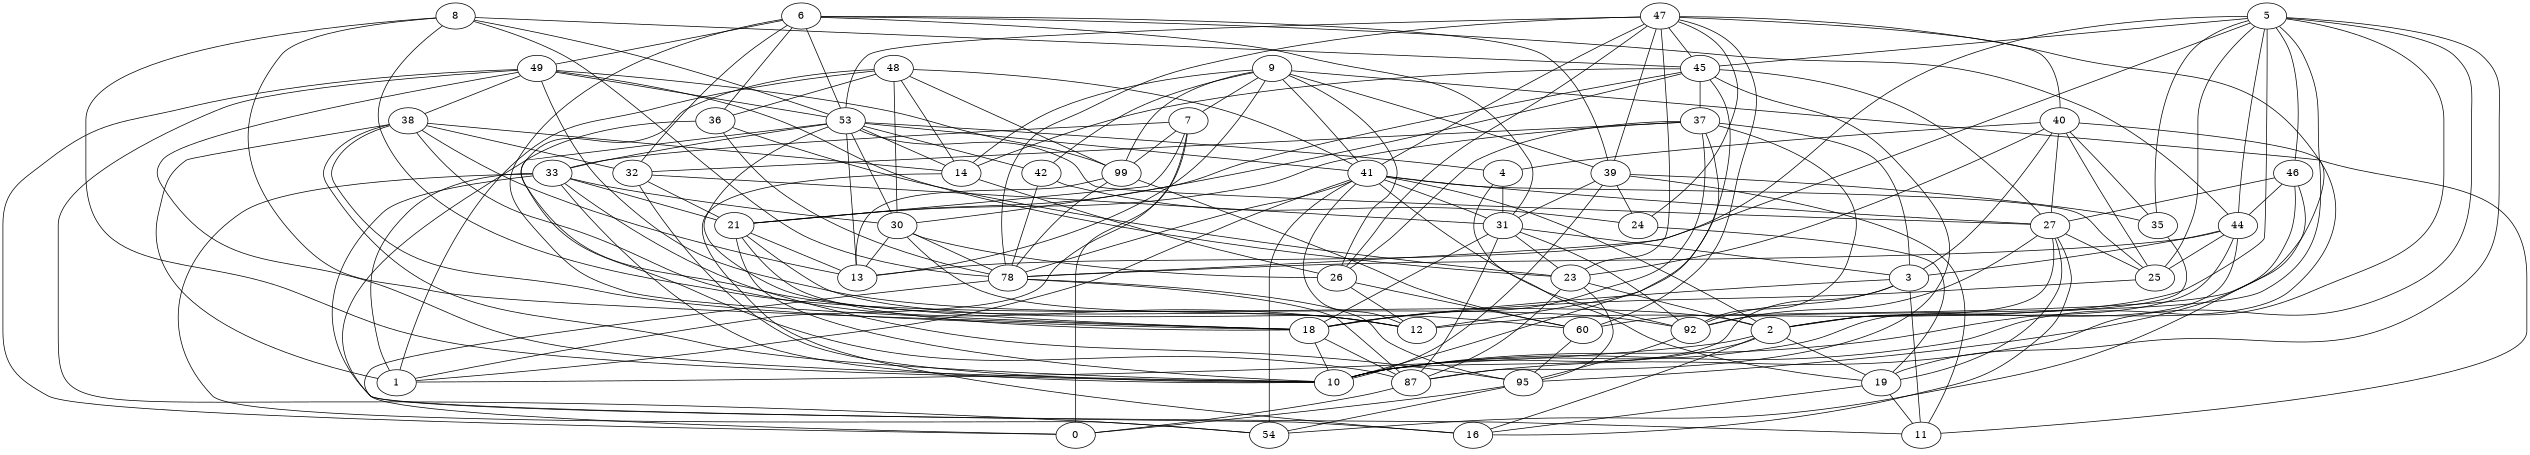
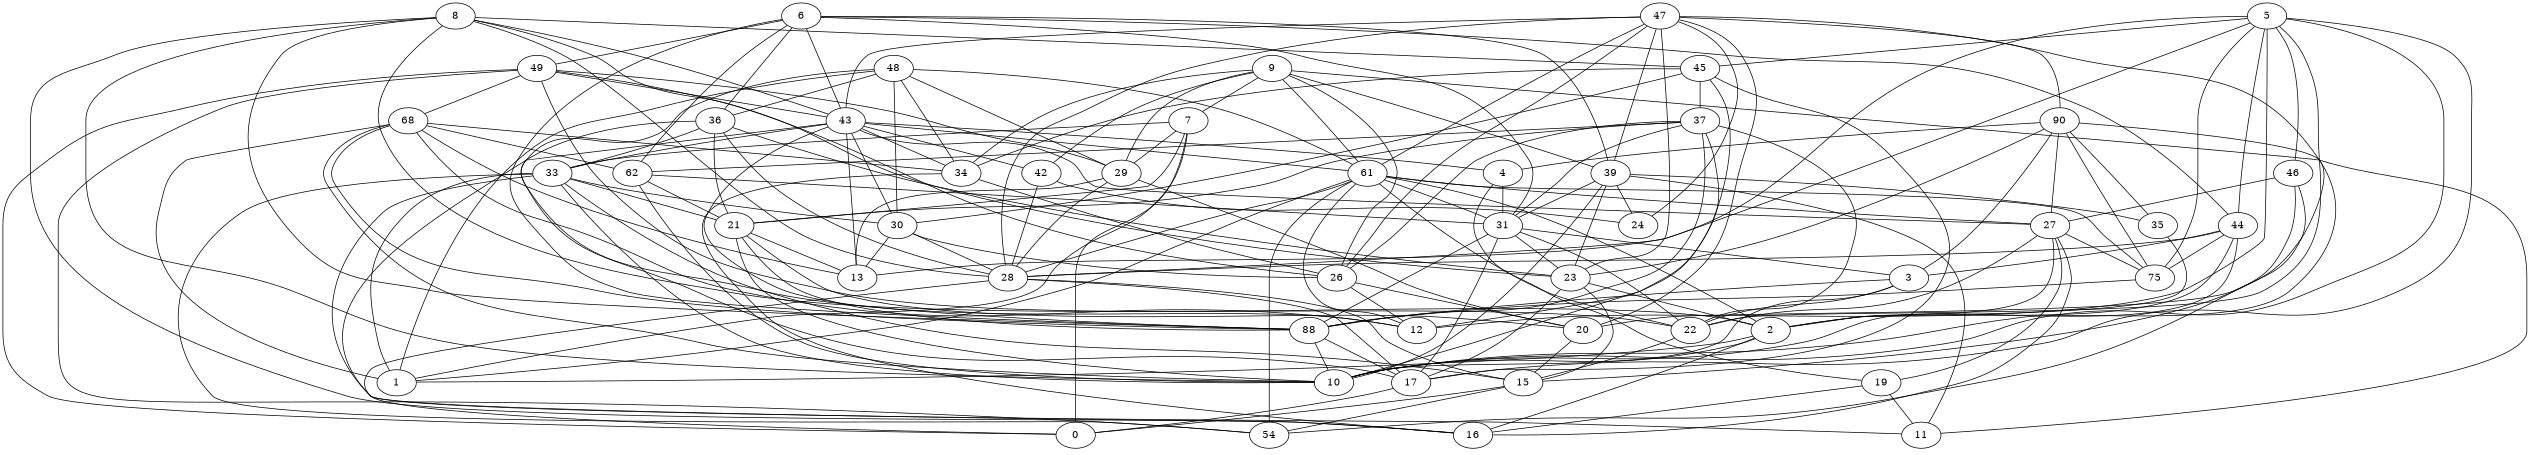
  digraph {
    edge [color=black dir=none]
    24
    19
    16
    11
    36
-   28 [label=78]
+   28
    33
    23
    21
-   15 [label=95]
-   17 [label=87]
+   15
+   17
    0
    48
-   41
-   34 [label=14]
+   41 [label=61]
+   34
    1
-   18
-   29 [label=99]
+   18 [label=88]
+   29
    30
    n20 [label=54]
    31
    12
    27
-   22 [label=92]
-   25
+   22
+   25 [label=75]
    2
-   43 [label=53]
+   43
    13
    4
    42
    10
    26
-   38
-   32
+   38 [label=68]
+   32 [label=62]
    8
    45
    47
    39
-   20 [label=60]
-   40
+   20
+   40 [label=90]
    5
    35
    46
    44
    49
    3
    37
    6
    7
    9
    subgraph sub_1 {
      24
      19
      16
      11
      36
      28
      33
      23
      21
      15
      17
      0
      48
      41
      34
      1
      18
      29
      30
      n20
      31
      12
      27
      22
      25
      2
      43
      13
      4
      42
      10
      26
      38
      32
      8
      45
      47
      39
      20
      40
      5
      35
      46
      44
      49
      3
      37
      6
      7
      9
    }
-   24 -> 19
    19 -> 16
    19 -> 11
    36 -> 16
    36 -> 28
+   36 -> 33
    36 -> 23
-   45 -> 21
+   36 -> 21
    28 -> 15
    28 -> 17
    28 -> 0
    33 -> 11
    33 -> 21
    33 -> 15
    33 -> 1
    33 -> 30
    33 -> n20
    33 -> 10
    23 -> 15
    23 -> 17
    23 -> 2
    21 -> 18
    21 -> 13
    21 -> 10
    21 -> 20
    15 -> 0
    15 -> n20
    17 -> 0
    48 -> 36
    48 -> 41
    48 -> 34
    48 -> 1
    48 -> 18
    48 -> 29
    48 -> 30
    41 -> 28
    41 -> 1
    41 -> n20
    41 -> 31
    41 -> 12
    41 -> 27
    41 -> 22
    41 -> 25
    41 -> 2
    34 -> 16
    34 -> 26
    18 -> 17
    18 -> 10
    29 -> 28
    29 -> 13
    29 -> 20
    30 -> 28
-   30 -> 12
    30 -> 13
    30 -> 26
    31 -> 23
    31 -> 17
    31 -> 18
    31 -> 22
    31 -> 3
    27 -> 19
    27 -> 16
    27 -> 22
    27 -> 25
    27 -> 2
    22 -> 15
    25 -> 18
-   2 -> 19
    2 -> 16
    2 -> 1
    2 -> 10
    43 -> 33
    43 -> 17
    43 -> 41
    43 -> 34
    43 -> 30
    43 -> 12
    43 -> 27
    43 -> 13
    43 -> 4
    43 -> 42
    4 -> 19
    4 -> 31
    42 -> 24
    42 -> 28
    26 -> 12
    26 -> 20
    38 -> 34
    38 -> 1
    38 -> 18
    38 -> 12
    38 -> 13
    38 -> 10
    38 -> 32
    32 -> 21
    32 -> 31
    32 -> 10
+   8 -> 16
    8 -> 28
    8 -> 18
    8 -> 22
    8 -> 43
    8 -> 10
+   8 -> 26
    8 -> 45
    45 -> 17
    45 -> 34
    45 -> 30
    45 -> 12
-   45 -> 27
    45 -> 37
    47 -> 24
    47 -> 28
    47 -> 23
    47 -> 41
    47 -> 43
    47 -> 10
    47 -> 26
-   47 -> 45
    47 -> 39
    47 -> 20
    47 -> 40
    39 -> 24
    39 -> 11
+   39 -> 23
    39 -> 31
    39 -> 10
    39 -> 35
    20 -> 15
    40 -> 23
    40 -> 15
    40 -> 27
    40 -> 25
    40 -> 4
    40 -> 35
    40 -> 3
-   5 -> 19
    5 -> 28
    5 -> 17
    5 -> 12
    5 -> 22
    5 -> 25
    5 -> 13
    5 -> 10
    5 -> 45
-   5 -> 35
    5 -> 46
    5 -> 44
    35 -> 2
    46 -> n20
    46 -> 27
    46 -> 20
-   46 -> 44
    44 -> 28
    44 -> 25
    44 -> 2
    44 -> 10
    44 -> 3
    49 -> 23
    49 -> 0
    49 -> 29
    49 -> n20
    49 -> 2
    49 -> 43
-   49 -> 10
    49 -> 38
-   3 -> 11
    3 -> 18
    3 -> 22
    3 -> 10
    37 -> 21
    37 -> 18
-   37 -> 3
+   37 -> 31
    37 -> 22
    37 -> 10
    37 -> 26
    37 -> 32
    6 -> 36
    6 -> 18
    6 -> 31
    6 -> 43
    6 -> 32
    6 -> 39
    6 -> 44
    6 -> 49
    7 -> 33
    7 -> 21
    7 -> 0
    7 -> 1
    7 -> 29
    9 -> 11
    9 -> 41
    9 -> 34
    9 -> 29
-   9 -> 13
    9 -> 42
    9 -> 26
    9 -> 39
    9 -> 7
  }
